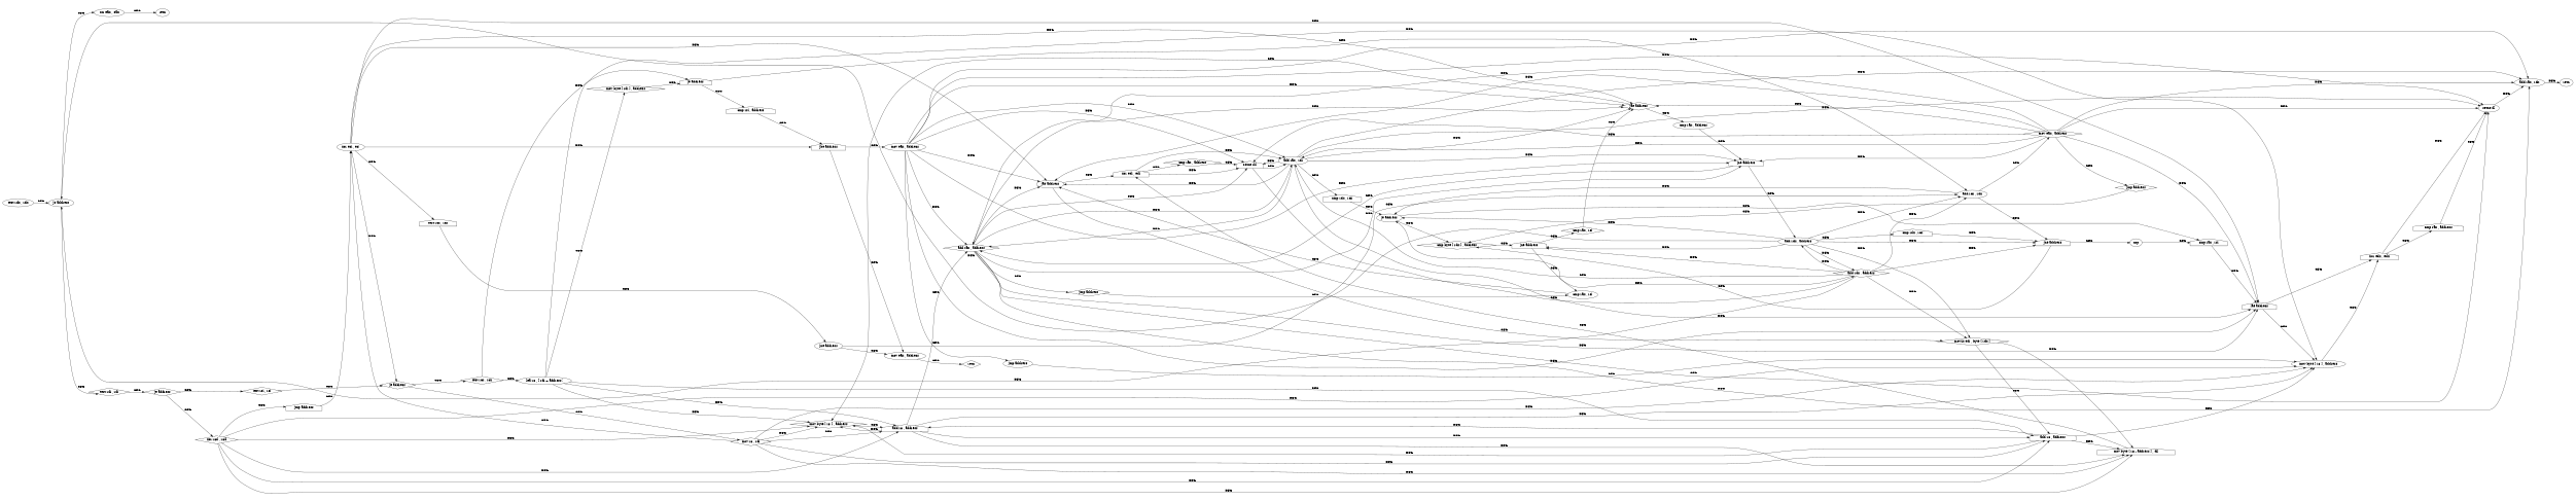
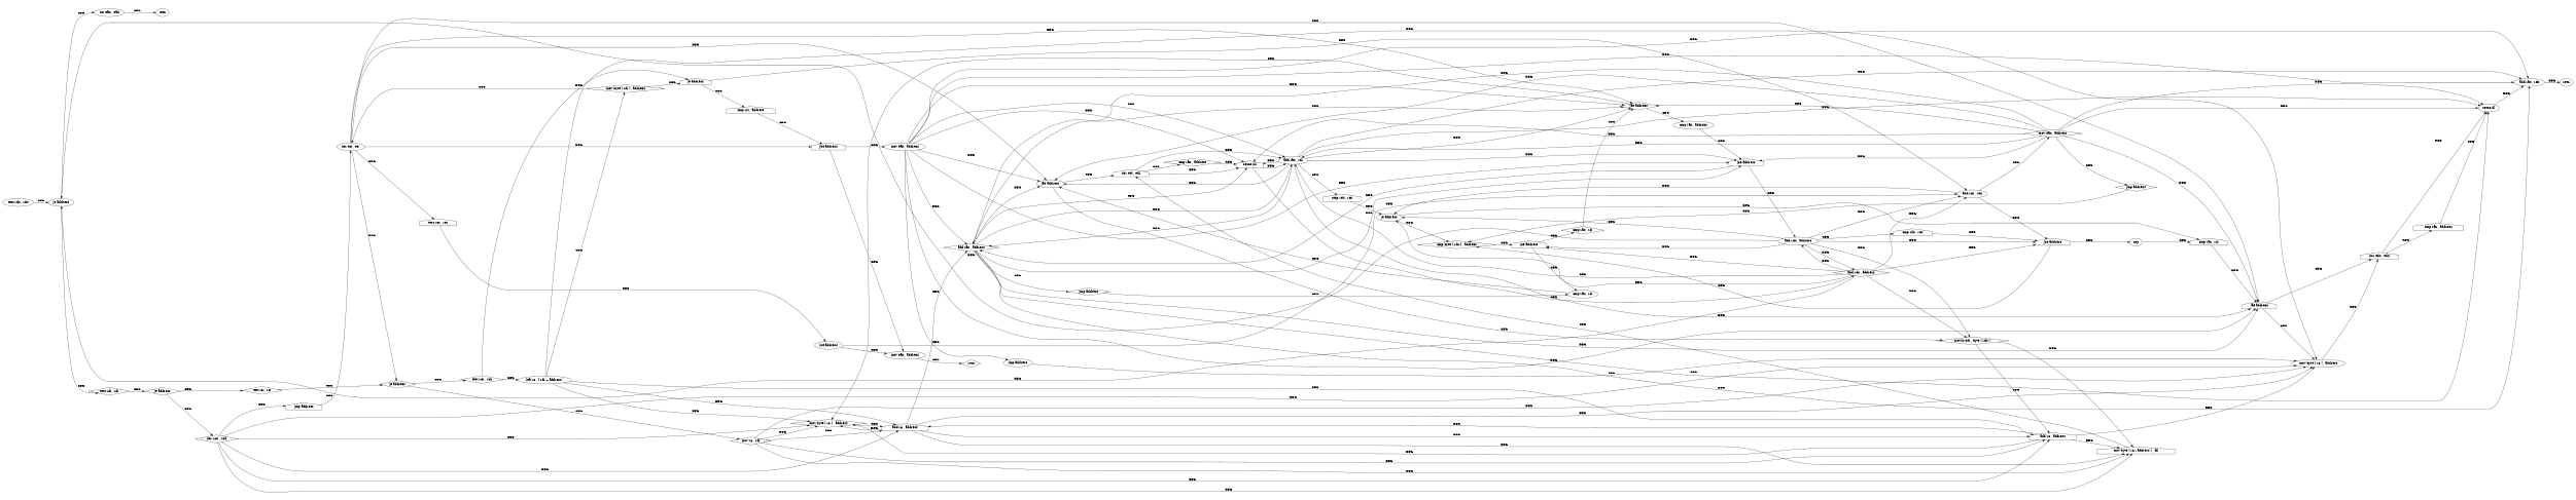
  digraph {
    rankdir=LR
    node [shape=ellipse]
    n1 [label="test rdx , rdx"]
    n2 [label="je address"]
    n3 [label="xor eax , eax"]
    n4 [label="test rdi , rdi" shape=diamond]
    n5 [label=retn]
    n6 [label="je address" shape=diamond]
    n7 [label="xor r8d , r8d" shape=diamond]
    n8 [label="test rsi , rsi" shape=diamond]
    n9 [label="jmp address" shape=house]
    n10 [label="mov byte [ r8 ] , address"]
    n11 [label="mov byte [ r8 ] , address" shape=diamond]
    n12 [label="add r8 , address" shape=house]
    n13 [label="mov byte [ r8 - address ] , dil" shape=house]
    n14 [label="add r8 , address" shape=house]
    n15 [label="je address" shape=diamond]
    n16 [label="xor esi , esi"]
    n17 [label="xor edx , edx" shape=house]
    n18 [label="xor edi , edi" shape=house]
    n19 [label="add rax , address" shape=diamond]
    n20 [label="mov r8 , rdi" shape=diamond]
    n21 [label="test rcx , rcx" shape=diamond]
    n22 [label="test rcx , rcx" shape=house]
    n23 [label="jbe address" shape=house]
    n24 [label="jae address"]
    n25 [label="jae address" shape=diamond]
    n26 [label="jae address" shape=house]
    n27 [label="jne address"]
    n28 [label="mov eax , address"]
    n29 [label="mov eax , address"]
    n30 [label="movzx edi , byte [ rdx ]" shape=diamond]
    n31 [label="cmp rax , address"]
    n32 [label="lea r8 , [ rdi + address ]"]
    n33 [label="je address" shape=house]
    n34 [label="mov byte [ rdi ] , address" shape=diamond]
    n35 [label="add rcx , rdx"]
    n36 [label="cmp rsi , address" shape=house]
    n37 [label="mov eax , address" shape=diamond]
    n38 [label="je address"]
    n39 [label="jne address" shape=house]
    n40 [label=retn shape=diamond]
    n41 [label="jmp address" shape=diamond]
    n42 [label="setne dil" shape=house]
    n43 [label="add rax , rdi"]
    n44 [label="jne address" shape=house]
    n45 [label="setne dl"]
    n46 [label="add rax , rdx"]
    n47 [label="cmp byte [ rdx ] , address" shape=diamond]
    n48 [label="cmp rax , rsi" shape=house]
    n49 [label=nop]
    n50 [label="add rdx , address" shape=diamond]
    n51 [label="cmp rdx , rcx" shape=house]
    n52 [label="add rdx , address"]
    n53 [label="jmp address" shape=diamond]
    n54 [label=retn]
    n55 [label="jne address" shape=house]
    n56 [label="cmp rax , rsi"]
    n57 [label="cmp rax , rsi" shape=diamond]
    n58 [label="jmp address"]
    n59 [label="cmp rax , address" shape=house]
    n60 [label="cmp rax , address" shape=diamond]
    n61 [label="cmp rdx , rcx" shape=house]
    n1 -> n2 [label=CFG]
    n2 -> n3 [label=CFG]
    n2 -> n4 [label=CFG]
    n3 -> n5 [label=CFG]
    n4 -> n6 [label=CFG]
    n6 -> n7 [label=CFG]
    n6 -> n8 [label=CFG]
    n7 -> n9 [label=CFG]
    n7 -> n10 [label=DFG]
    n7 -> n11 [label=DFG]
    n7 -> n12 [label=DFG]
    n7 -> n13 [label=DFG]
    n7 -> n14 [label=DFG]
    n8 -> n15 [label=CFG]
    n9 -> n16 [label=CFG]
    n10 -> n17 [label=CFG]
    n11 -> n14 [label=CFG]
    n12 -> n10 [label=DFG]
    n12 -> n11 [label=DFG]
    n12 -> n13 [label=DFG]
    n12 -> n14 [label=DFG]
    n13 -> n18 [label=CFG]
    n14 -> n10 [label=DFG]
    n14 -> n11 [label=DFG]
    n14 -> n12 [label=DFG]
    n14 -> n13 [label=DFG]
    n14 -> n19 [label=CFG]
    n15 -> n20 [label=CFG]
    n15 -> n21 [label=CFG]
    n16 -> n15 [label=DFG]
    n16 -> n22 [label=CFG]
    n16 -> n23 [label=DFG]
    n16 -> n24 [label=DFG]
    n16 -> n25 [label=DFG]
    n16 -> n26 [label=DFG]
    n17 -> n45 [label=DFG]
    n17 -> n59 [label=CFG]
    n18 -> n42 [label=DFG]
    n18 -> n43 [label=DFG]
    n18 -> n60 [label=CFG]
    n19 -> n24 [label=DFG]
    n19 -> n25 [label=DFG]
    n19 -> n26 [label=DFG]
-   n19 -> n42 [label=DFG]
+   n19 -> n42 [label=CFG]
    n19 -> n43 [label=DFG]
    n19 -> n44 [label=DFG]
    n19 -> n45 [label=CFG]
    n19 -> n46 [label=DFG]
    n19 -> n53 [label=CFG]
    n20 -> n10 [label=DFG]
    n20 -> n11 [label=DFG]
    n20 -> n12 [label=DFG]
    n20 -> n13 [label=DFG]
    n20 -> n14 [label=DFG]
-   n20 -> n16 [label=CFG]
+   n34 -> n16 [label=CFG]
    n21 -> n32 [label=CFG]
    n21 -> n33 [label=DFG]
    n22 -> n27 [label=CFG]
    n23 -> n28 [label=CFG]
    n23 -> n29 [label=CFG]
    n24 -> n18 [label=CFG]
    n24 -> n30 [label=CFG]
    n25 -> n11 [label=CFG]
    n25 -> n31 [label=CFG]
    n26 -> n10 [label=CFG]
    n26 -> n17 [label=CFG]
    n27 -> n28 [label=CFG]
    n27 -> n35 [label=CFG]
    n28 -> n40 [label=CFG]
    n29 -> n19 [label=DFG]
    n29 -> n24 [label=DFG]
    n29 -> n25 [label=DFG]
    n29 -> n26 [label=DFG]
    n29 -> n42 [label=DFG]
    n29 -> n43 [label=DFG]
    n29 -> n44 [label=DFG]
    n29 -> n45 [label=DFG]
    n29 -> n46 [label=DFG]
    n29 -> n58 [label=CFG]
    n30 -> n12 [label=CFG]
    n30 -> n13 [label=DFG]
    n31 -> n44 [label=CFG]
    n32 -> n10 [label=DFG]
    n32 -> n11 [label=DFG]
    n32 -> n12 [label=DFG]
    n32 -> n14 [label=DFG]
    n32 -> n34 [label=CFG]
    n33 -> n35 [label=CFG]
    n33 -> n36 [label=CFG]
    n34 -> n33 [label=CFG]
    n35 -> n37 [label=CFG]
    n35 -> n38 [label=DFG]
    n35 -> n39 [label=DFG]
    n36 -> n23 [label=CFG]
    n37 -> n19 [label=DFG]
    n37 -> n24 [label=DFG]
    n37 -> n25 [label=DFG]
    n37 -> n26 [label=DFG]
    n37 -> n41 [label=CFG]
    n37 -> n42 [label=DFG]
    n37 -> n43 [label=DFG]
    n37 -> n44 [label=DFG]
    n37 -> n45 [label=DFG]
    n37 -> n46 [label=DFG]
    n38 -> n47 [label=CFG]
    n38 -> n48 [label=CFG]
    n39 -> n47 [label=CFG]
    n39 -> n49 [label=CFG]
    n41 -> n47 [label=CFG]
-   n42 -> n43 [label=CFG]
+   n42 -> n43 [label=DFG]
    n42 -> n50 [label=CFG]
    n43 -> n19 [label=DFG]
    n43 -> n24 [label=DFG]
    n43 -> n25 [label=DFG]
    n43 -> n26 [label=DFG]
    n43 -> n42 [label=DFG]
    n43 -> n44 [label=DFG]
    n43 -> n45 [label=DFG]
    n43 -> n46 [label=DFG]
    n43 -> n51 [label=CFG]
    n44 -> n19 [label=CFG]
    n44 -> n52 [label=CFG]
    n45 -> n46 [label=DFG]
    n46 -> n54 [label=DFG]
    n47 -> n55 [label=CFG]
    n48 -> n26 [label=CFG]
    n49 -> n48 [label=CFG]
    n50 -> n2 [label=DFG]
    n50 -> n30 [label=DFG]
    n50 -> n35 [label=DFG]
    n50 -> n38 [label=DFG]
    n50 -> n39 [label=DFG]
    n50 -> n43 [label=CFG]
    n50 -> n52 [label=DFG]
    n50 -> n55 [label=DFG]
    n51 -> n38 [label=CFG]
    n52 -> n2 [label=DFG]
    n52 -> n30 [label=DFG]
    n52 -> n35 [label=DFG]
    n52 -> n38 [label=DFG]
    n52 -> n39 [label=DFG]
    n52 -> n50 [label=DFG]
    n52 -> n55 [label=DFG]
    n52 -> n61 [label=CFG]
    n53 -> n56 [label=CFG]
    n55 -> n56 [label=CFG]
    n55 -> n57 [label=CFG]
    n56 -> n24 [label=CFG]
    n57 -> n25 [label=CFG]
    n58 -> n10 [label=CFG]
    n59 -> n45 [label=CFG]
    n60 -> n42 [label=CFG]
    n61 -> n39 [label=CFG]
  }
